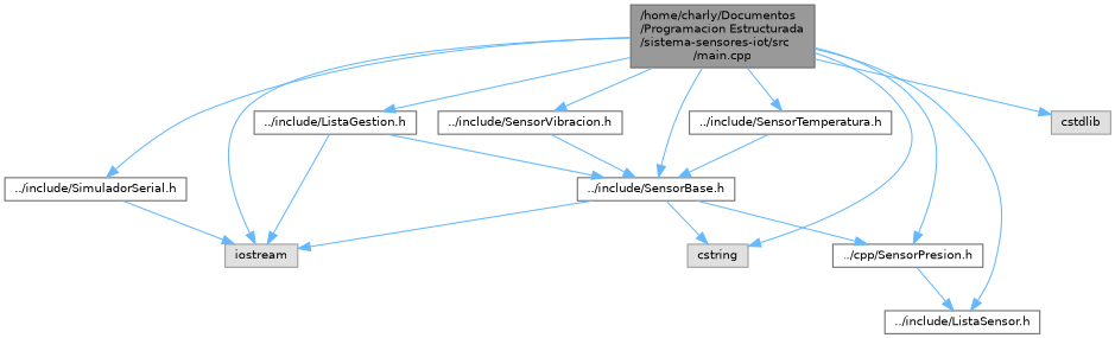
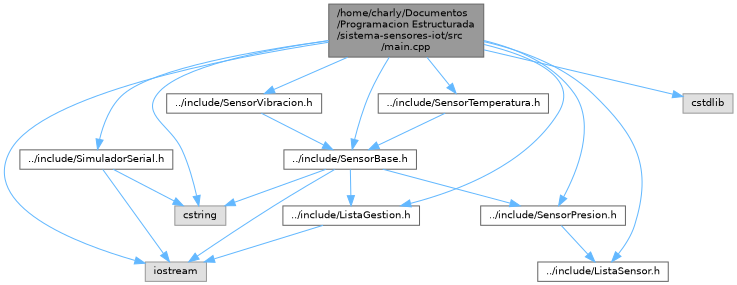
  digraph {
    node [color=grey40 fillcolor=white fontname=Helvetica fontsize=10 shape=box style=filled]
    edge [color=steelblue1 fontname=Helvetica fontsize=10 labelfontname=Helvetica labelfontsize=10 style=solid]
    n1 [color=gray40 fillcolor=grey60 fontcolor=black height=0.2 label="/home/charly/Documentos\l/Programacion Estructurada\l/sistema-sensores-iot/src\l/main.cpp" width=0.4]
    n2 [color=grey60 fillcolor="#E0E0E0" height=0.2 label=iostream width=0.4]
    n3 [color=grey60 fillcolor="#E0E0E0" height=0.2 label=cstring width=0.4]
    n4 [color=grey60 fillcolor="#E0E0E0" height=0.2 label=cstdlib width=0.4]
    n5 [height=0.2 label="../include/ListaSensor.h" width=0.4]
    n6 [height=0.2 label="../include/SensorBase.h" width=0.4]
    n7 [height=0.2 label="../include/SensorTemperatura.h" width=0.4]
-   n8 [height=0.2 label="../cpp/SensorPresion.h" width=0.4]
+   n8 [height=0.2 label="../include/SensorPresion.h" width=0.4]
    n9 [height=0.2 label="../include/SensorVibracion.h" width=0.4]
    n10 [height=0.2 label="../include/ListaGestion.h" width=0.4]
    n11 [height=0.2 label="../include/SimuladorSerial.h" width=0.4]
    n1 -> n2
    n1 -> n3
    n1 -> n4
    n1 -> n5
    n1 -> n6
    n1 -> n7
    n1 -> n8
    n1 -> n9
    n1 -> n10
    n1 -> n11
    n6 -> n2
    n6 -> n3
    n6 -> n8
    n7 -> n6
    n8 -> n5
    n9 -> n6
    n10 -> n2
-   n10 -> n6
+   n6 -> n10
    n11 -> n2
+   n11 -> n3
  }
